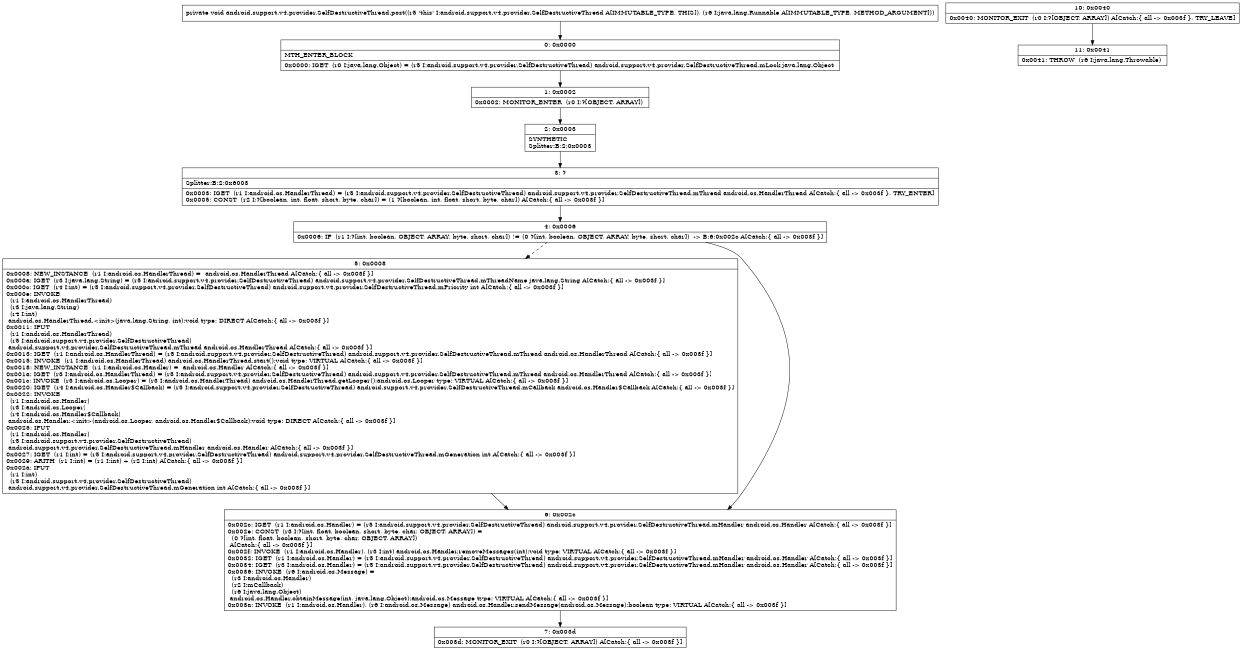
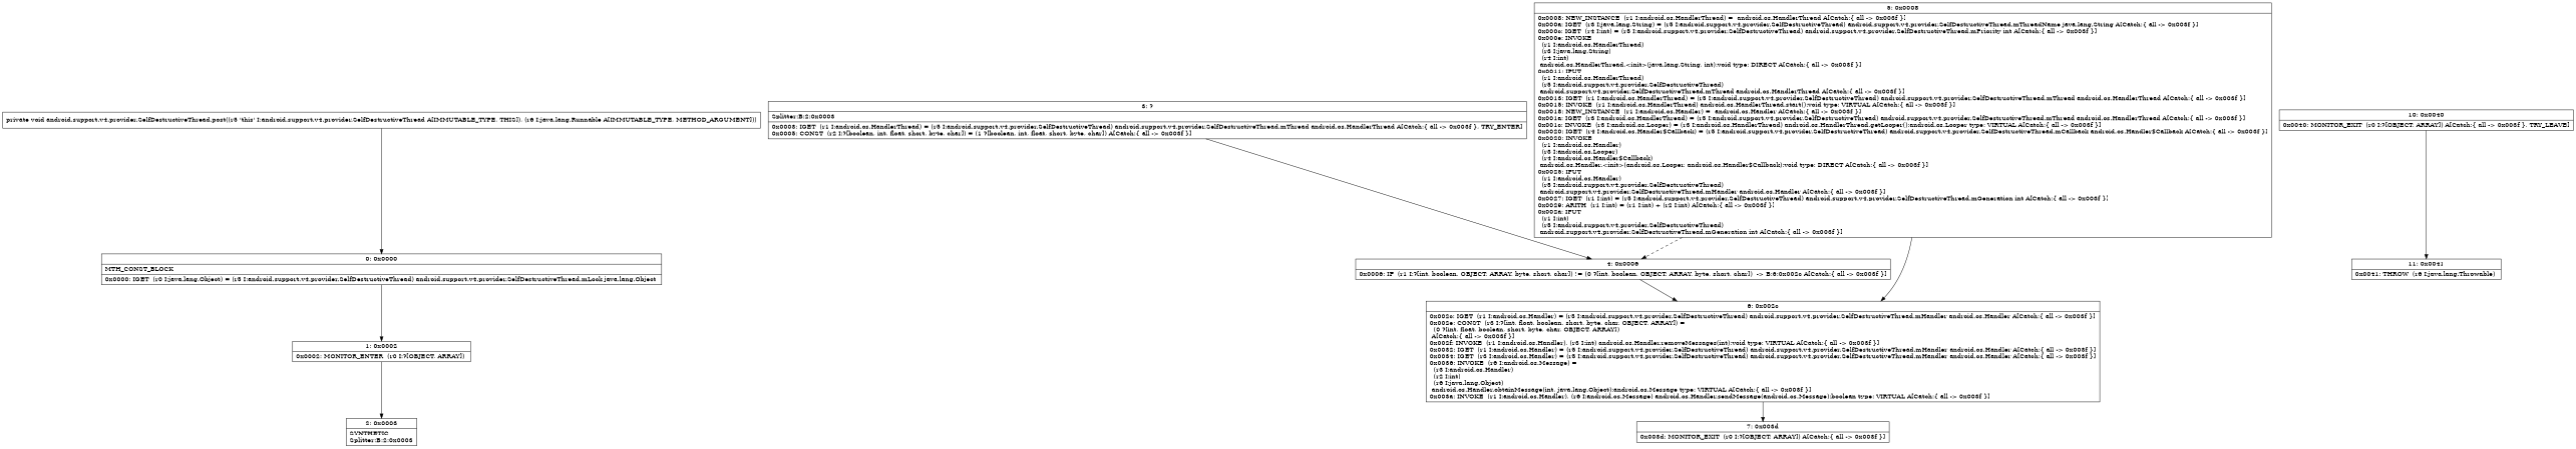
  digraph {
    fontname="DejaVu Serif"
    node [fontname="DejaVu Serif" shape=record]
    edge [fontname="DejaVu Serif"]
-   n1 [label="{0\:\ 0x0000|MTH_ENTER_BLOCK\l|0x0000: IGET  (r0 I:java.lang.Object) = (r5 I:android.support.v4.provider.SelfDestructiveThread) android.support.v4.provider.SelfDestructiveThread.mLock java.lang.Object \l}"]
+   n1 [label="{0\:\ 0x0000|MTH_CONST_BLOCK\l|0x0000: IGET  (r0 I:java.lang.Object) = (r5 I:android.support.v4.provider.SelfDestructiveThread) android.support.v4.provider.SelfDestructiveThread.mLock java.lang.Object \l}"]
    n2 [label="{1\:\ 0x0002|0x0002: MONITOR_ENTER  (r0 I:?[OBJECT, ARRAY]) \l}"]
    n3 [label="{2\:\ 0x0003|SYNTHETIC\lSplitter:B:2:0x0003\l}"]
-   n4 [label="{3\:\ ?|Splitter:B:2:0x6003\l|0x0003: IGET  (r1 I:android.os.HandlerThread) = (r5 I:android.support.v4.provider.SelfDestructiveThread) android.support.v4.provider.SelfDestructiveThread.mThread android.os.HandlerThread A[Catch:\{ all \-\> 0x003f \}, TRY_ENTER]\l0x0005: CONST  (r2 I:?[boolean, int, float, short, byte, char]) = (1 ?[boolean, int, float, short, byte, char]) A[Catch:\{ all \-\> 0x003f \}]\l}"]
+   n4 [label="{3\:\ ?|Splitter:B:2:0x0003\l|0x0003: IGET  (r1 I:android.os.HandlerThread) = (r5 I:android.support.v4.provider.SelfDestructiveThread) android.support.v4.provider.SelfDestructiveThread.mThread android.os.HandlerThread A[Catch:\{ all \-\> 0x003f \}, TRY_ENTER]\l0x0005: CONST  (r2 I:?[boolean, int, float, short, byte, char]) = (1 ?[boolean, int, float, short, byte, char]) A[Catch:\{ all \-\> 0x003f \}]\l}"]
    n5 [label="{4\:\ 0x0006|0x0006: IF  (r1 I:?[int, boolean, OBJECT, ARRAY, byte, short, char]) != (0 ?[int, boolean, OBJECT, ARRAY, byte, short, char])  \-\> B:6:0x002c A[Catch:\{ all \-\> 0x003f \}]\l}"]
-   n6 [label="{5\:\ 0x0008|0x0008: NEW_INSTANCE  (r1 I:android.os.HandlerThread) =  android.os.HandlerThread A[Catch:\{ all \-\> 0x003f \}]\l0x000a: IGET  (r3 I:java.lang.String) = (r5 I:android.support.v4.provider.SelfDestructiveThread) android.support.v4.provider.SelfDestructiveThread.mThreadName java.lang.String A[Catch:\{ all \-\> 0x003f \}]\l0x000c: IGET  (r4 I:int) = (r5 I:android.support.v4.provider.SelfDestructiveThread) android.support.v4.provider.SelfDestructiveThread.mPriority int A[Catch:\{ all \-\> 0x003f \}]\l0x000e: INVOKE  \l  (r1 I:android.os.HandlerThread)\l  (r3 I:java.lang.String)\l  (r4 I:int)\l android.os.HandlerThread.\<init\>(java.lang.String, int):void type: DIRECT A[Catch:\{ all \-\> 0x003f \}]\l0x0011: IPUT  \l  (r1 I:android.os.HandlerThread)\l  (r5 I:android.support.v4.provider.SelfDestructiveThread)\l android.support.v4.provider.SelfDestructiveThread.mThread android.os.HandlerThread A[Catch:\{ all \-\> 0x003f \}]\l0x0013: IGET  (r1 I:android.os.HandlerThread) = (r5 I:android.support.v4.provider.SelfDestructiveThread) android.support.v4.provider.SelfDestructiveThread.mThread android.os.HandlerThread A[Catch:\{ all \-\> 0x003f \}]\l0x0015: INVOKE  (r1 I:android.os.HandlerThread) android.os.HandlerThread.start():void type: VIRTUAL A[Catch:\{ all \-\> 0x003f \}]\l0x0018: NEW_INSTANCE  (r1 I:android.os.Handler) =  android.os.Handler A[Catch:\{ all \-\> 0x003f \}]\l0x001a: IGET  (r3 I:android.os.HandlerThread) = (r5 I:android.support.v4.provider.SelfDestructiveThread) android.support.v4.provider.SelfDestructiveThread.mThread android.os.HandlerThread A[Catch:\{ all \-\> 0x003f \}]\l0x001c: INVOKE  (r3 I:android.os.Looper) = (r3 I:android.os.HandlerThread) android.os.HandlerThread.getLooper():android.os.Looper type: VIRTUAL A[Catch:\{ all \-\> 0x003f \}]\l0x0020: IGET  (r4 I:android.os.Handler$Callback) = (r5 I:android.support.v4.provider.SelfDestructiveThread) android.support.v4.provider.SelfDestructiveThread.mCallback android.os.Handler$Callback A[Catch:\{ all \-\> 0x003f \}]\l0x0022: INVOKE  \l  (r1 I:android.os.Handler)\l  (r3 I:android.os.Looper)\l  (r4 I:android.os.Handler$Callback)\l android.os.Handler.\<init\>(android.os.Looper, android.os.Handler$Callback):void type: DIRECT A[Catch:\{ all \-\> 0x003f \}]\l0x0025: IPUT  \l  (r1 I:android.os.Handler)\l  (r5 I:android.support.v4.provider.SelfDestructiveThread)\l android.support.v4.provider.SelfDestructiveThread.mHandler android.os.Handler A[Catch:\{ all \-\> 0x003f \}]\l0x0027: IGET  (r1 I:int) = (r5 I:android.support.v4.provider.SelfDestructiveThread) android.support.v4.provider.SelfDestructiveThread.mGeneration int A[Catch:\{ all \-\> 0x003f \}]\l0x0029: ARITH  (r1 I:int) = (r1 I:int) + (r2 I:int) A[Catch:\{ all \-\> 0x003f \}]\l0x002a: IPUT  \l  (r1 I:int)\l  (r5 I:android.support.v4.provider.SelfDestructiveThread)\l android.support.v4.provider.SelfDestructiveThread.mGeneration int A[Catch:\{ all \-\> 0x003f \}]\l}"]
-   n7 [label="{6\:\ 0x002c|0x002c: IGET  (r1 I:android.os.Handler) = (r5 I:android.support.v4.provider.SelfDestructiveThread) android.support.v4.provider.SelfDestructiveThread.mHandler android.os.Handler A[Catch:\{ all \-\> 0x003f \}]\l0x002e: CONST  (r3 I:?[int, float, boolean, short, byte, char, OBJECT, ARRAY]) = \l  (0 ?[int, float, boolean, short, byte, char, OBJECT, ARRAY])\l A[Catch:\{ all \-\> 0x003f \}]\l0x002f: INVOKE  (r1 I:android.os.Handler), (r3 I:int) android.os.Handler.removeMessages(int):void type: VIRTUAL A[Catch:\{ all \-\> 0x003f \}]\l0x0032: IGET  (r1 I:android.os.Handler) = (r5 I:android.support.v4.provider.SelfDestructiveThread) android.support.v4.provider.SelfDestructiveThread.mHandler android.os.Handler A[Catch:\{ all \-\> 0x003f \}]\l0x0034: IGET  (r3 I:android.os.Handler) = (r5 I:android.support.v4.provider.SelfDestructiveThread) android.support.v4.provider.SelfDestructiveThread.mHandler android.os.Handler A[Catch:\{ all \-\> 0x003f \}]\l0x0036: INVOKE  (r6 I:android.os.Message) = \l  (r3 I:android.os.Handler)\l  (r2 I:mCallback)\l  (r6 I:java.lang.Object)\l android.os.Handler.obtainMessage(int, java.lang.Object):android.os.Message type: VIRTUAL A[Catch:\{ all \-\> 0x003f \}]\l0x003a: INVOKE  (r1 I:android.os.Handler), (r6 I:android.os.Message) android.os.Handler.sendMessage(android.os.Message):boolean type: VIRTUAL A[Catch:\{ all \-\> 0x003f \}]\l}"]
+   n6 [label="{5\:\ 0x0008|0x0008: NEW_INSTANCE  (r1 I:android.os.HandlerThread) =  android.os.HandlerThread A[Catch:\{ all \-\> 0x003f \}]\l0x000a: IGET  (r3 I:java.lang.String) = (r5 I:android.support.v4.provider.SelfDestructiveThread) android.support.v4.provider.SelfDestructiveThread.mThreadName java.lang.String A[Catch:\{ all \-\> 0x003f \}]\l0x000c: IGET  (r4 I:int) = (r5 I:android.support.v4.provider.SelfDestructiveThread) android.support.v4.provider.SelfDestructiveThread.mPriority int A[Catch:\{ all \-\> 0x003f \}]\l0x000e: INVOKE  \l  (r1 I:android.os.HandlerThread)\l  (r3 I:java.lang.String)\l  (r4 I:int)\l android.os.HandlerThread.\<init\>(java.lang.String, int):void type: DIRECT A[Catch:\{ all \-\> 0x003f \}]\l0x0011: IPUT  \l  (r1 I:android.os.HandlerThread)\l  (r5 I:android.support.v4.provider.SelfDestructiveThread)\l android.support.v4.provider.SelfDestructiveThread.mThread android.os.HandlerThread A[Catch:\{ all \-\> 0x003f \}]\l0x0013: IGET  (r1 I:android.os.HandlerThread) = (r5 I:android.support.v4.provider.SelfDestructiveThread) android.support.v4.provider.SelfDestructiveThread.mThread android.os.HandlerThread A[Catch:\{ all \-\> 0x003f \}]\l0x0015: INVOKE  (r1 I:android.os.HandlerThread) android.os.HandlerThread.start():void type: VIRTUAL A[Catch:\{ all \-\> 0x003f \}]\l0x0018: NEW_INSTANCE  (r1 I:android.os.Handler) =  android.os.Handler A[Catch:\{ all \-\> 0x003f \}]\l0x001a: IGET  (r3 I:android.os.HandlerThread) = (r5 I:android.support.v4.provider.SelfDestructiveThread) android.support.v4.provider.SelfDestructiveThread.mThread android.os.HandlerThread A[Catch:\{ all \-\> 0x003f \}]\l0x001c: INVOKE  (r3 I:android.os.Looper) = (r3 I:android.os.HandlerThread) android.os.HandlerThread.getLooper():android.os.Looper type: VIRTUAL A[Catch:\{ all \-\> 0x003f \}]\l0x0020: IGET  (r4 I:android.os.Handler$Callback) = (r5 I:android.support.v4.provider.SelfDestructiveThread) android.support.v4.provider.SelfDestructiveThread.mCallback android.os.Handler$Callback A[Catch:\{ all \-\> 0x003f \}]\l0x0020: INVOKE  \l  (r1 I:android.os.Handler)\l  (r3 I:android.os.Looper)\l  (r4 I:android.os.Handler$Callback)\l android.os.Handler.\<init\>(android.os.Looper, android.os.Handler$Callback):void type: DIRECT A[Catch:\{ all \-\> 0x003f \}]\l0x0025: IPUT  \l  (r1 I:android.os.Handler)\l  (r5 I:android.support.v4.provider.SelfDestructiveThread)\l android.support.v4.provider.SelfDestructiveThread.mHandler android.os.Handler A[Catch:\{ all \-\> 0x003f \}]\l0x0027: IGET  (r1 I:int) = (r5 I:android.support.v4.provider.SelfDestructiveThread) android.support.v4.provider.SelfDestructiveThread.mGeneration int A[Catch:\{ all \-\> 0x003f \}]\l0x0029: ARITH  (r1 I:int) = (r1 I:int) + (r2 I:int) A[Catch:\{ all \-\> 0x003f \}]\l0x002a: IPUT  \l  (r1 I:int)\l  (r5 I:android.support.v4.provider.SelfDestructiveThread)\l android.support.v4.provider.SelfDestructiveThread.mGeneration int A[Catch:\{ all \-\> 0x003f \}]\l}"]
+   n7 [label="{6\:\ 0x002c|0x002c: IGET  (r1 I:android.os.Handler) = (r5 I:android.support.v4.provider.SelfDestructiveThread) android.support.v4.provider.SelfDestructiveThread.mHandler android.os.Handler A[Catch:\{ all \-\> 0x003f \}]\l0x002e: CONST  (r3 I:?[int, float, boolean, short, byte, char, OBJECT, ARRAY]) = \l  (0 ?[int, float, boolean, short, byte, char, OBJECT, ARRAY])\l A[Catch:\{ all \-\> 0x003f \}]\l0x002f: INVOKE  (r1 I:android.os.Handler), (r3 I:int) android.os.Handler.removeMessages(int):void type: VIRTUAL A[Catch:\{ all \-\> 0x003f \}]\l0x0032: IGET  (r1 I:android.os.Handler) = (r5 I:android.support.v4.provider.SelfDestructiveThread) android.support.v4.provider.SelfDestructiveThread.mHandler android.os.Handler A[Catch:\{ all \-\> 0x003f \}]\l0x0034: IGET  (r3 I:android.os.Handler) = (r5 I:android.support.v4.provider.SelfDestructiveThread) android.support.v4.provider.SelfDestructiveThread.mHandler android.os.Handler A[Catch:\{ all \-\> 0x003f \}]\l0x0036: INVOKE  (r6 I:android.os.Message) = \l  (r3 I:android.os.Handler)\l  (r2 I:int)\l  (r6 I:java.lang.Object)\l android.os.Handler.obtainMessage(int, java.lang.Object):android.os.Message type: VIRTUAL A[Catch:\{ all \-\> 0x003f \}]\l0x003a: INVOKE  (r1 I:android.os.Handler), (r6 I:android.os.Message) android.os.Handler.sendMessage(android.os.Message):boolean type: VIRTUAL A[Catch:\{ all \-\> 0x003f \}]\l}"]
    n8 [label="{7\:\ 0x003d|0x003d: MONITOR_EXIT  (r0 I:?[OBJECT, ARRAY]) A[Catch:\{ all \-\> 0x003f \}]\l}"]
    n9 [label="{10\:\ 0x0040|0x0040: MONITOR_EXIT  (r0 I:?[OBJECT, ARRAY]) A[Catch:\{ all \-\> 0x003f \}, TRY_LEAVE]\l}"]
    n10 [label="{11\:\ 0x0041|0x0041: THROW  (r6 I:java.lang.Throwable) \l}"]
    n11 [label="{private void android.support.v4.provider.SelfDestructiveThread.post((r5 'this' I:android.support.v4.provider.SelfDestructiveThread A[IMMUTABLE_TYPE, THIS]), (r6 I:java.lang.Runnable A[IMMUTABLE_TYPE, METHOD_ARGUMENT])) }"]
    n1 -> n2
    n2 -> n3
-   n3 -> n4
    n4 -> n5
-   n5 -> n6 [style=dashed]
+   n6 -> n5 [style=dashed]
    n5 -> n7
    n6 -> n7
    n7 -> n8
    n9 -> n10
    n11 -> n1
  }
